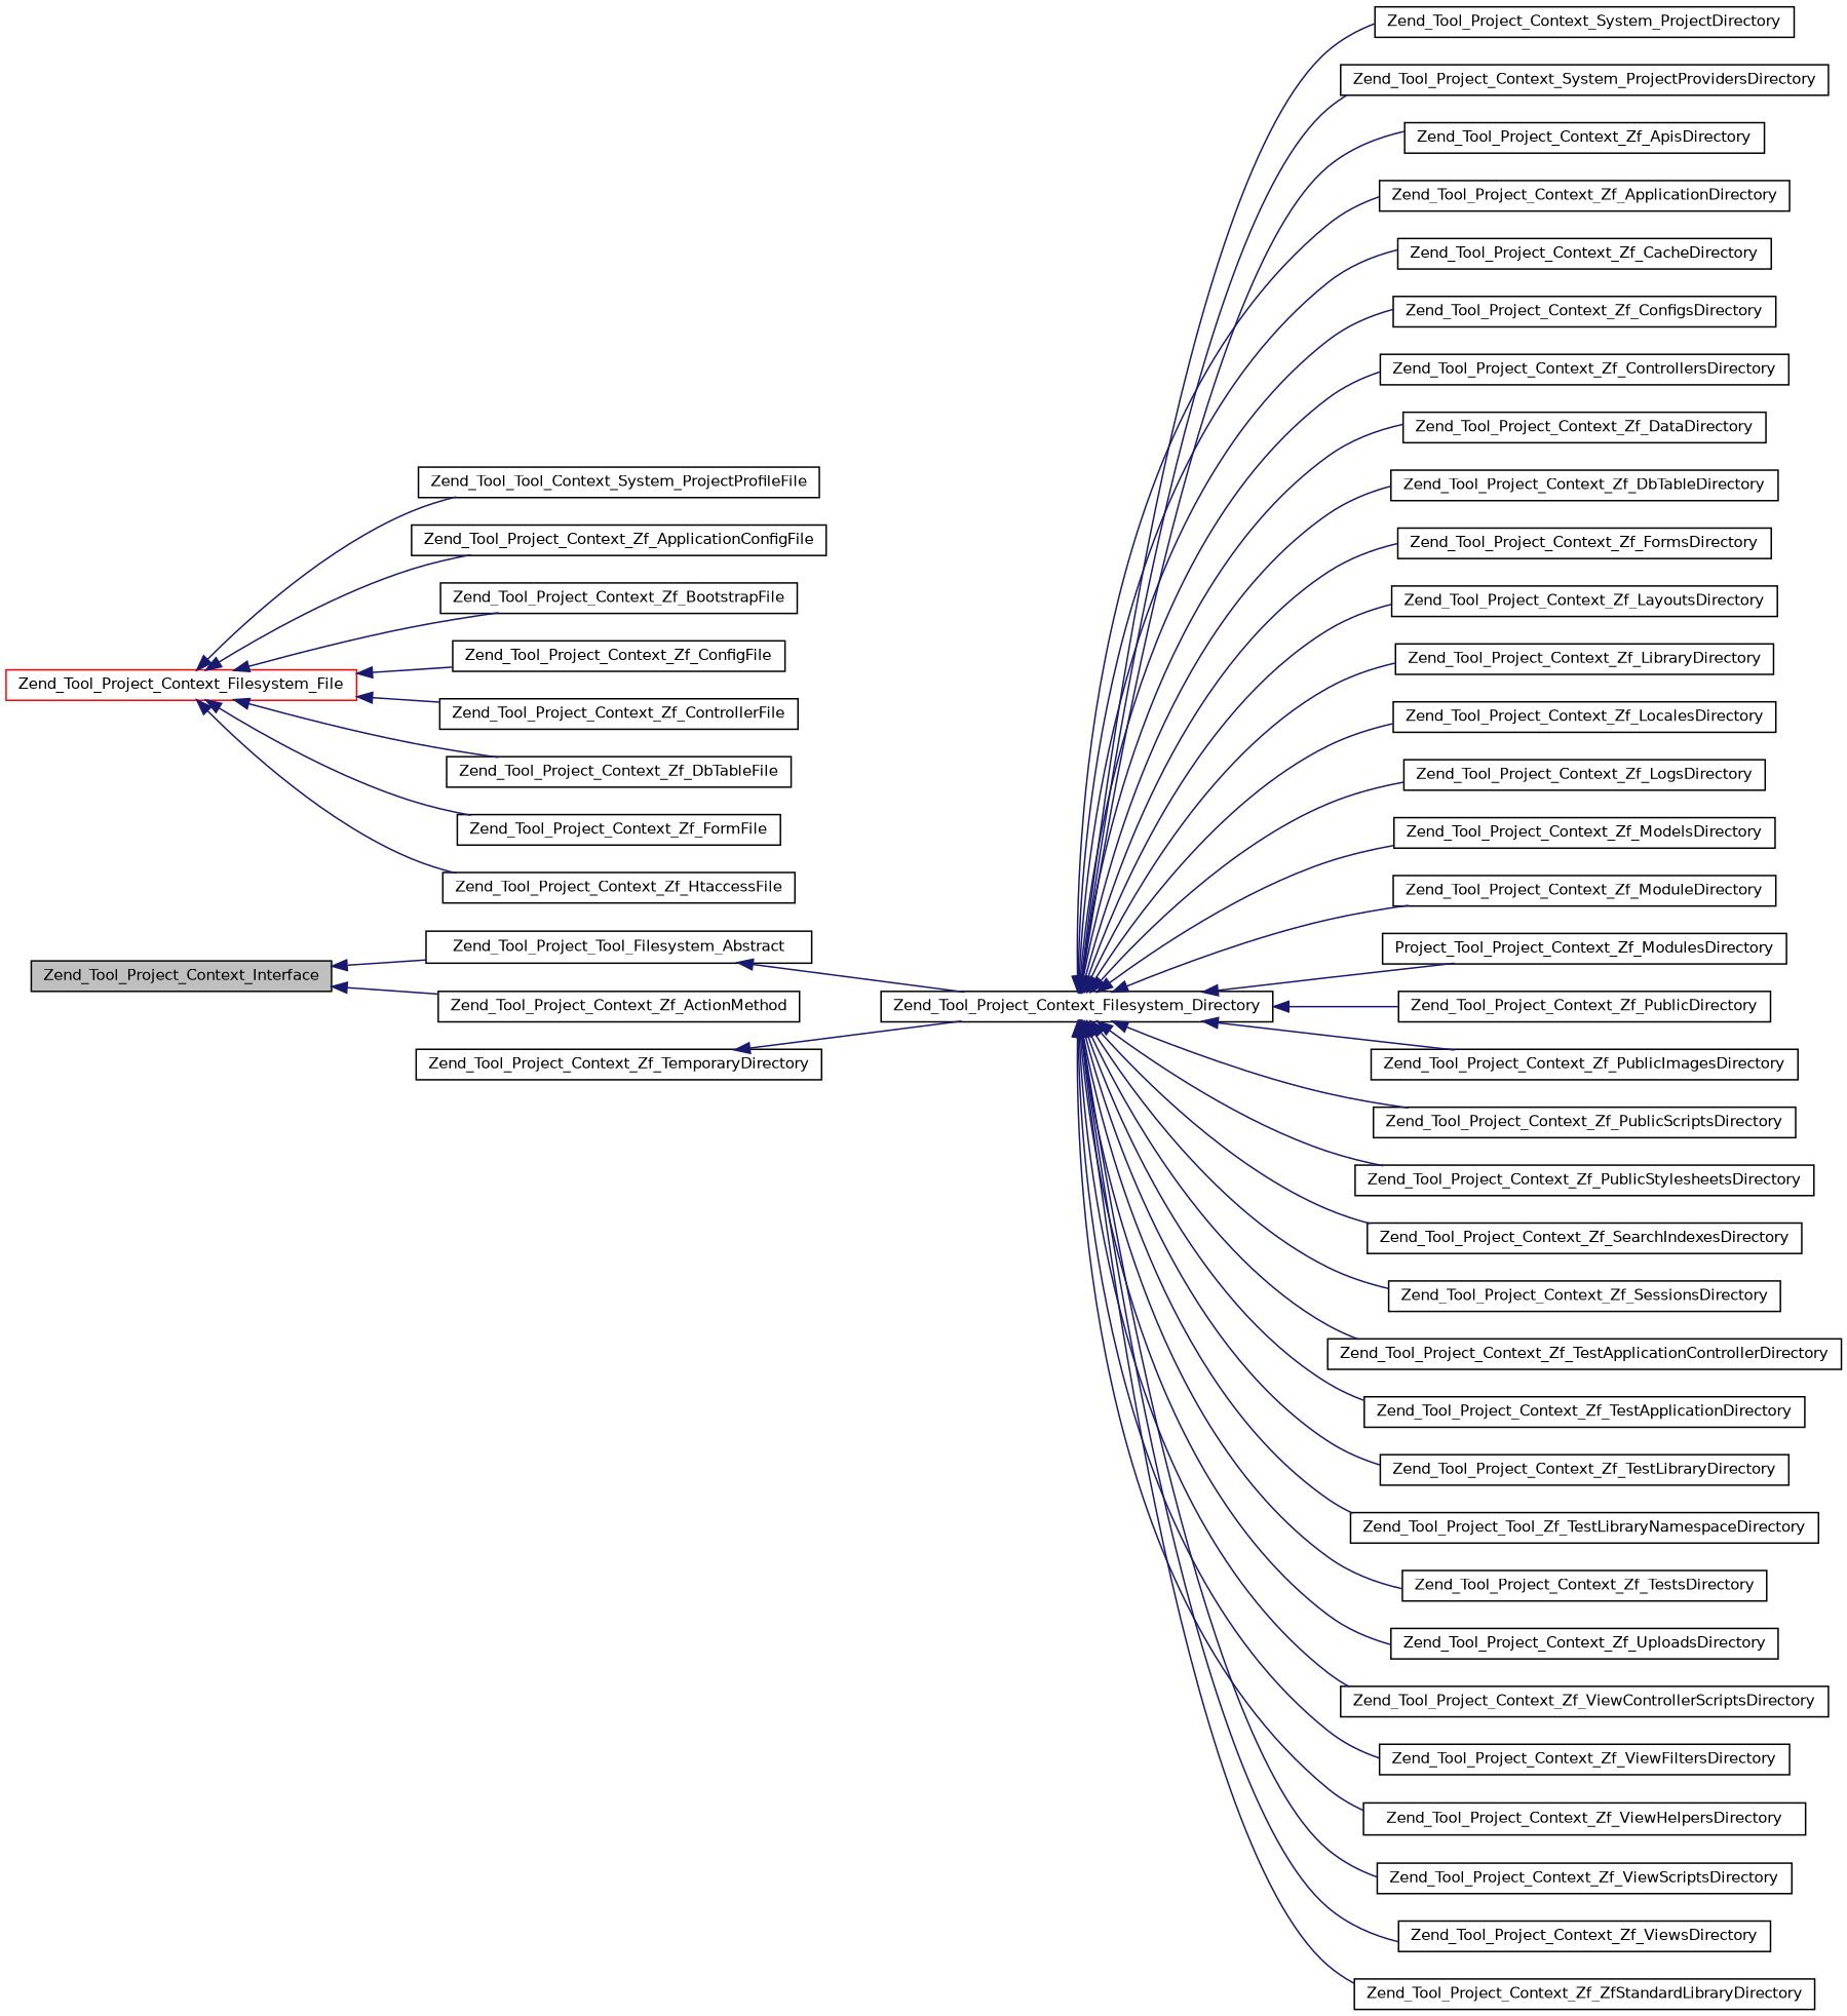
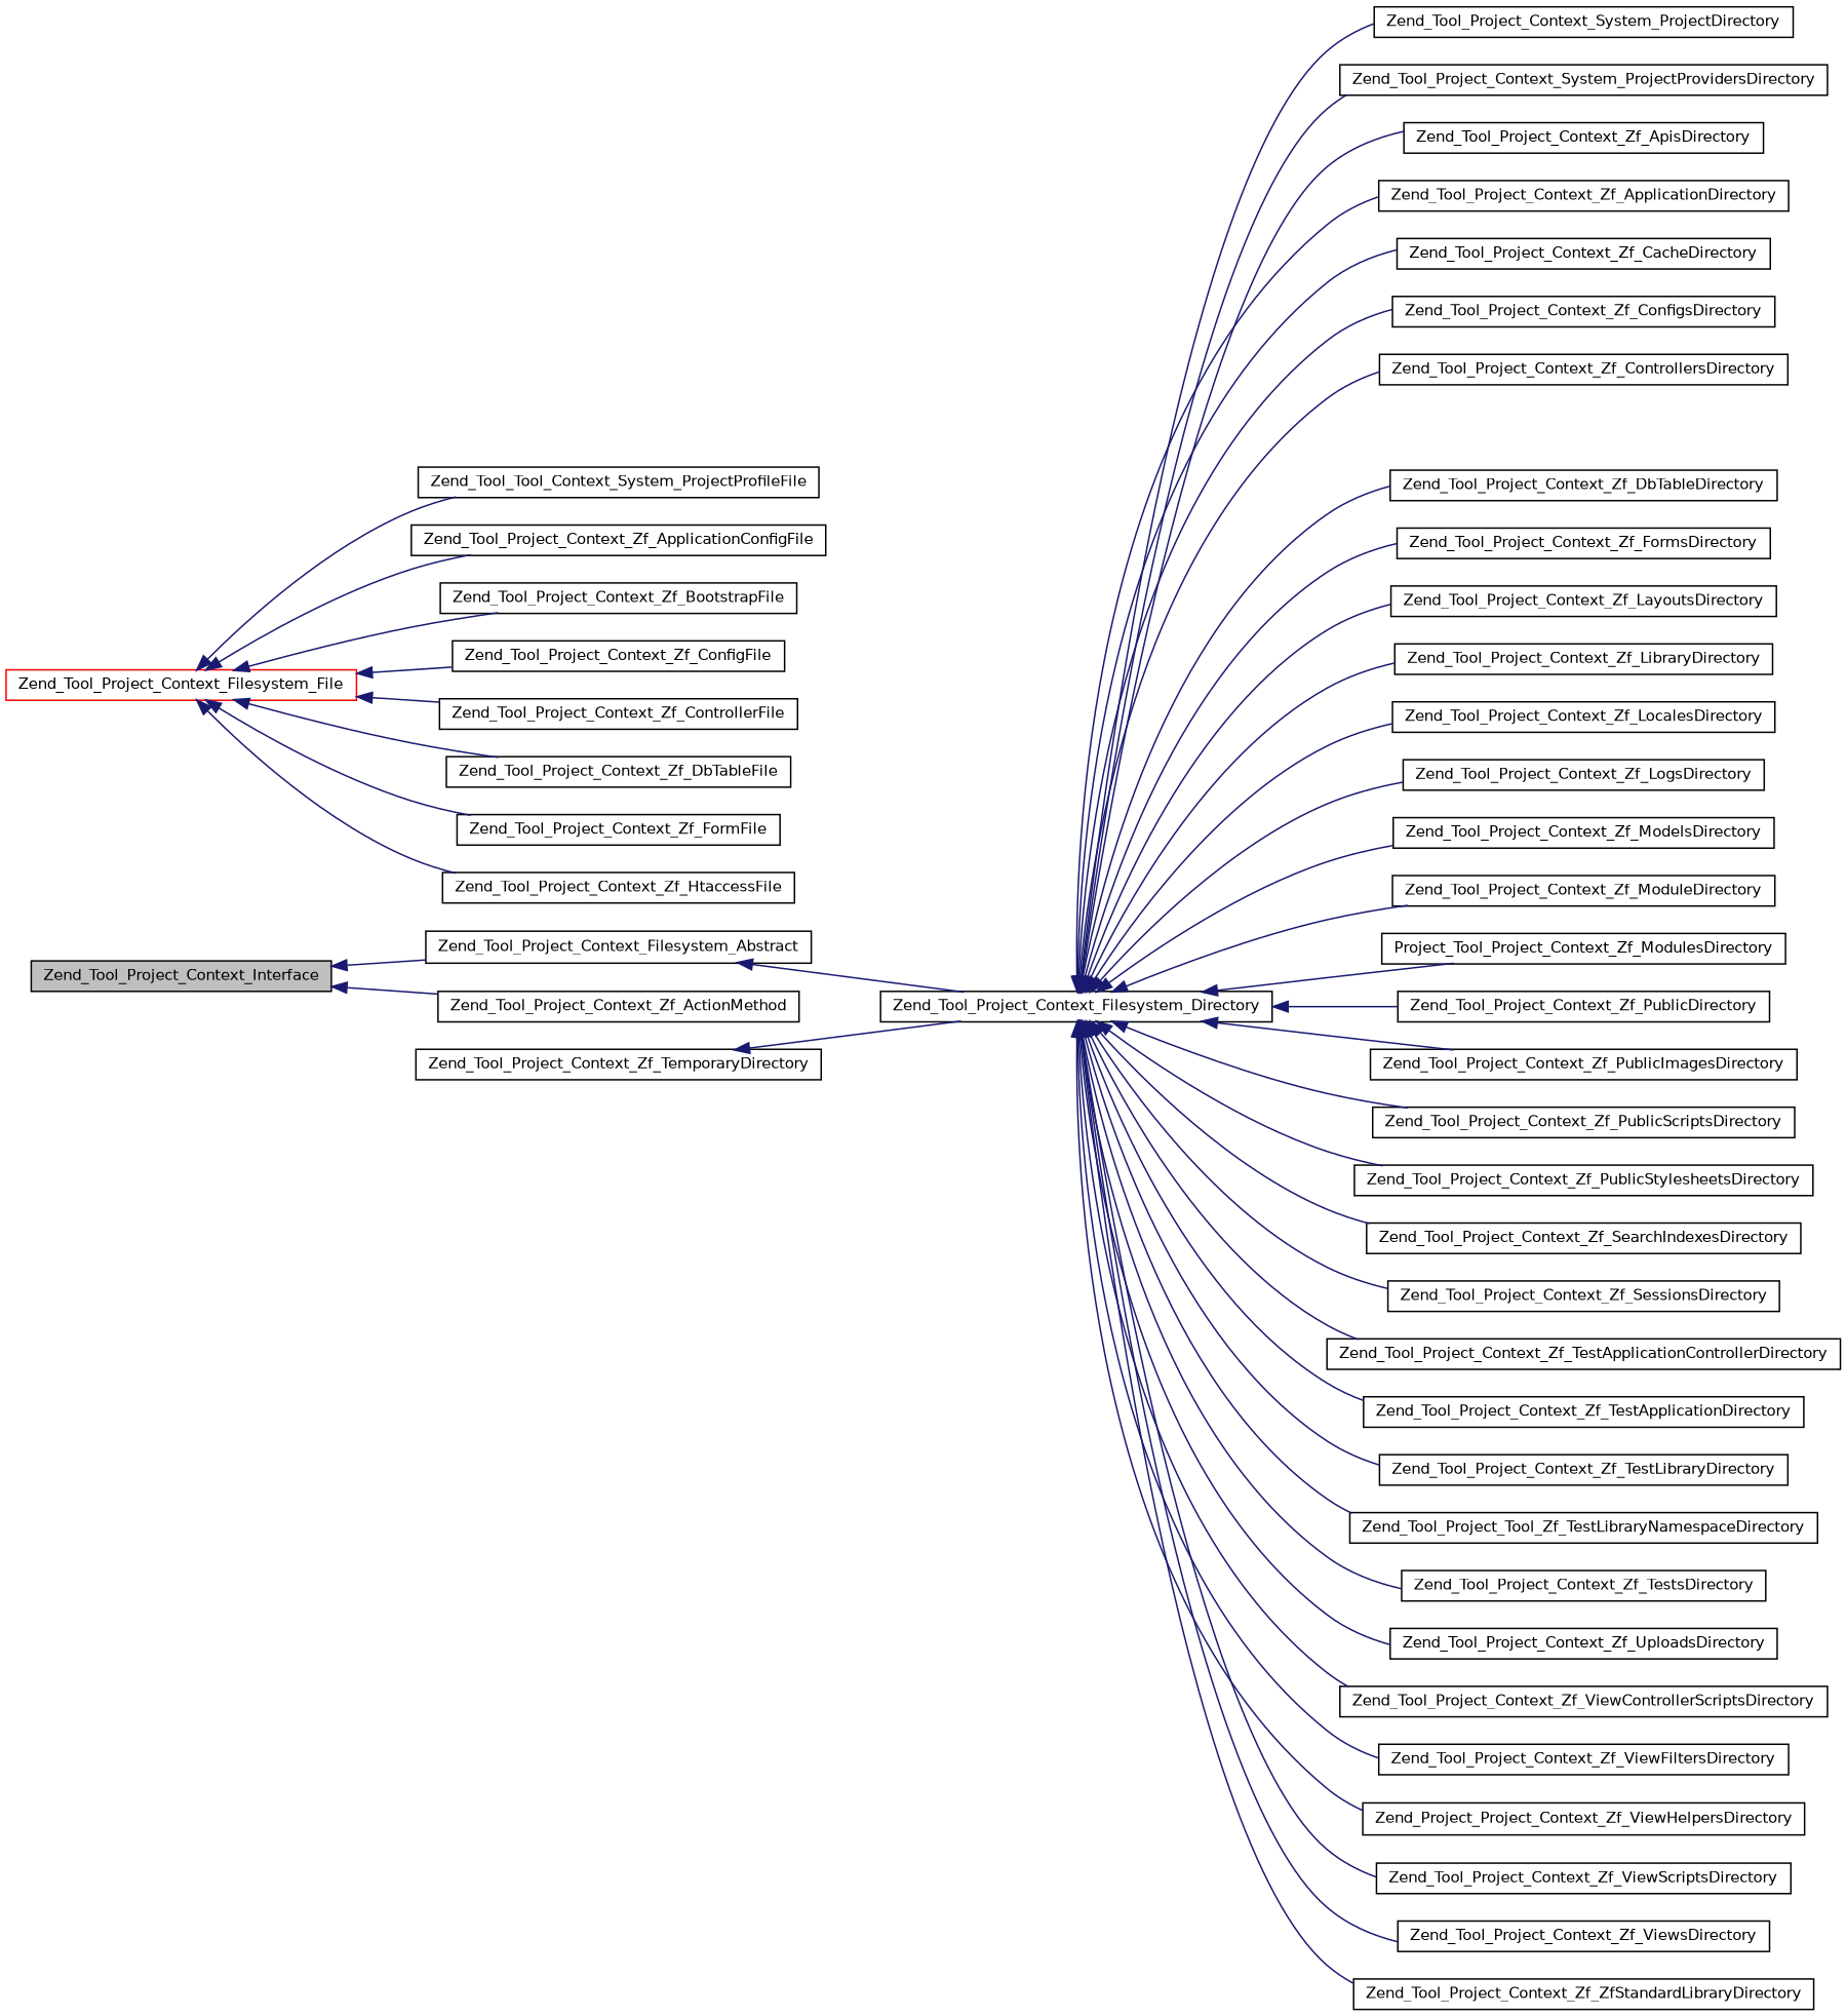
  digraph {
    rankdir=LR
    node [color=black fillcolor=white fontname=Helvetica fontsize=10 shape=record style=filled]
    edge [color=midnightblue dir=back fontname=Helvetica fontsize=10 labelfontname=Helvetica labelfontsize=10 style=solid]
    n1 [fillcolor=grey75 fontcolor=black height=0.2 label=Zend_Tool_Project_Context_Interface width=0.4]
-   n2 [height=0.2 label=Zend_Tool_Project_Tool_Filesystem_Abstract width=0.4]
+   n2 [height=0.2 label=Zend_Tool_Project_Context_Filesystem_Abstract width=0.4]
    n3 [height=0.2 label=Zend_Tool_Project_Context_Zf_ActionMethod width=0.4]
    n4 [height=0.2 label=Zend_Tool_Project_Context_Filesystem_Directory width=0.4]
    n5 [height=0.2 label=Zend_Tool_Project_Context_System_ProjectDirectory width=0.4]
    n6 [height=0.2 label=Zend_Tool_Project_Context_System_ProjectProvidersDirectory width=0.4]
    n7 [height=0.2 label=Zend_Tool_Project_Context_Zf_ApisDirectory width=0.4]
    n8 [height=0.2 label=Zend_Tool_Project_Context_Zf_ApplicationDirectory width=0.4]
    n9 [height=0.2 label=Zend_Tool_Project_Context_Zf_CacheDirectory width=0.4]
    n10 [height=0.2 label=Zend_Tool_Project_Context_Zf_ConfigsDirectory width=0.4]
    n11 [height=0.2 label=Zend_Tool_Project_Context_Zf_ControllersDirectory width=0.4]
-   n12 [height=0.2 label=Zend_Tool_Project_Context_Zf_DataDirectory width=0.4]
    n13 [height=0.2 label=Zend_Tool_Project_Context_Zf_DbTableDirectory width=0.4]
    n14 [height=0.2 label=Zend_Tool_Project_Context_Zf_FormsDirectory width=0.4]
    n15 [height=0.2 label=Zend_Tool_Project_Context_Zf_LayoutsDirectory width=0.4]
    n16 [height=0.2 label=Zend_Tool_Project_Context_Zf_LibraryDirectory width=0.4]
    n17 [height=0.2 label=Zend_Tool_Project_Context_Zf_LocalesDirectory width=0.4]
    n18 [height=0.2 label=Zend_Tool_Project_Context_Zf_LogsDirectory width=0.4]
    n19 [height=0.2 label=Zend_Tool_Project_Context_Zf_ModelsDirectory width=0.4]
    n20 [height=0.2 label=Zend_Tool_Project_Context_Zf_ModuleDirectory width=0.4]
    n21 [height=0.2 label=Project_Tool_Project_Context_Zf_ModulesDirectory width=0.4]
    n22 [height=0.2 label=Zend_Tool_Project_Context_Zf_PublicDirectory width=0.4]
    n23 [height=0.2 label=Zend_Tool_Project_Context_Zf_PublicImagesDirectory width=0.4]
    n24 [height=0.2 label=Zend_Tool_Project_Context_Zf_PublicScriptsDirectory width=0.4]
    n25 [height=0.2 label=Zend_Tool_Project_Context_Zf_PublicStylesheetsDirectory width=0.4]
    n26 [height=0.2 label=Zend_Tool_Project_Context_Zf_SearchIndexesDirectory width=0.4]
    n27 [height=0.2 label=Zend_Tool_Project_Context_Zf_SessionsDirectory width=0.4]
    n28 [height=0.2 label=Zend_Tool_Project_Context_Zf_TestApplicationControllerDirectory width=0.4]
    n29 [height=0.2 label=Zend_Tool_Project_Context_Zf_TestApplicationDirectory width=0.4]
    n30 [height=0.2 label=Zend_Tool_Project_Context_Zf_TestLibraryDirectory width=0.4]
    n31 [height=0.2 label=Zend_Tool_Project_Tool_Zf_TestLibraryNamespaceDirectory width=0.4]
    n32 [height=0.2 label=Zend_Tool_Project_Context_Zf_TestsDirectory width=0.4]
    n33 [height=0.2 label=Zend_Tool_Project_Context_Zf_UploadsDirectory width=0.4]
    n34 [height=0.2 label=Zend_Tool_Project_Context_Zf_ViewControllerScriptsDirectory width=0.4]
    n35 [height=0.2 label=Zend_Tool_Project_Context_Zf_ViewFiltersDirectory width=0.4]
-   n36 [height=0.2 label=Zend_Tool_Project_Context_Zf_ViewHelpersDirectory width=0.4]
+   n36 [height=0.2 label=Zend_Project_Project_Context_Zf_ViewHelpersDirectory width=0.4]
    n37 [height=0.2 label=Zend_Tool_Project_Context_Zf_ViewScriptsDirectory width=0.4]
    n38 [height=0.2 label=Zend_Tool_Project_Context_Zf_ViewsDirectory width=0.4]
    n39 [height=0.2 label=Zend_Tool_Project_Context_Zf_ZfStandardLibraryDirectory width=0.4]
    n40 [color=red height=0.2 label=Zend_Tool_Project_Context_Filesystem_File width=0.4]
    n41 [height=0.2 label=Zend_Tool_Tool_Context_System_ProjectProfileFile width=0.4]
    n42 [height=0.2 label=Zend_Tool_Project_Context_Zf_ApplicationConfigFile width=0.4]
    n43 [height=0.2 label=Zend_Tool_Project_Context_Zf_BootstrapFile width=0.4]
    n44 [height=0.2 label=Zend_Tool_Project_Context_Zf_ConfigFile width=0.4]
    n45 [height=0.2 label=Zend_Tool_Project_Context_Zf_ControllerFile width=0.4]
    n46 [height=0.2 label=Zend_Tool_Project_Context_Zf_DbTableFile width=0.4]
    n47 [height=0.2 label=Zend_Tool_Project_Context_Zf_FormFile width=0.4]
    n48 [height=0.2 label=Zend_Tool_Project_Context_Zf_HtaccessFile width=0.4]
    n49 [height=0.2 label=Zend_Tool_Project_Context_Zf_TemporaryDirectory width=0.4]
    n1 -> n2
    n1 -> n3
    n2 -> n4
    n4 -> n5
    n4 -> n6
    n4 -> n7
    n4 -> n8
    n4 -> n9
    n4 -> n10
    n4 -> n11
-   n4 -> n12
    n4 -> n13
    n4 -> n14
    n4 -> n15
    n4 -> n16
    n4 -> n17
    n4 -> n18
    n4 -> n19
    n4 -> n20
    n4 -> n21
    n4 -> n22
    n4 -> n23
    n4 -> n24
    n4 -> n25
    n4 -> n26
    n4 -> n27
    n4 -> n28
    n4 -> n29
    n4 -> n30
    n4 -> n31
    n4 -> n32
    n4 -> n33
    n4 -> n34
    n4 -> n35
    n4 -> n36
    n4 -> n37
    n4 -> n38
    n4 -> n39
    n40 -> n41
    n40 -> n42
    n40 -> n43
    n40 -> n44
    n40 -> n45
    n40 -> n46
    n40 -> n47
    n40 -> n48
    n49 -> n4
  }
